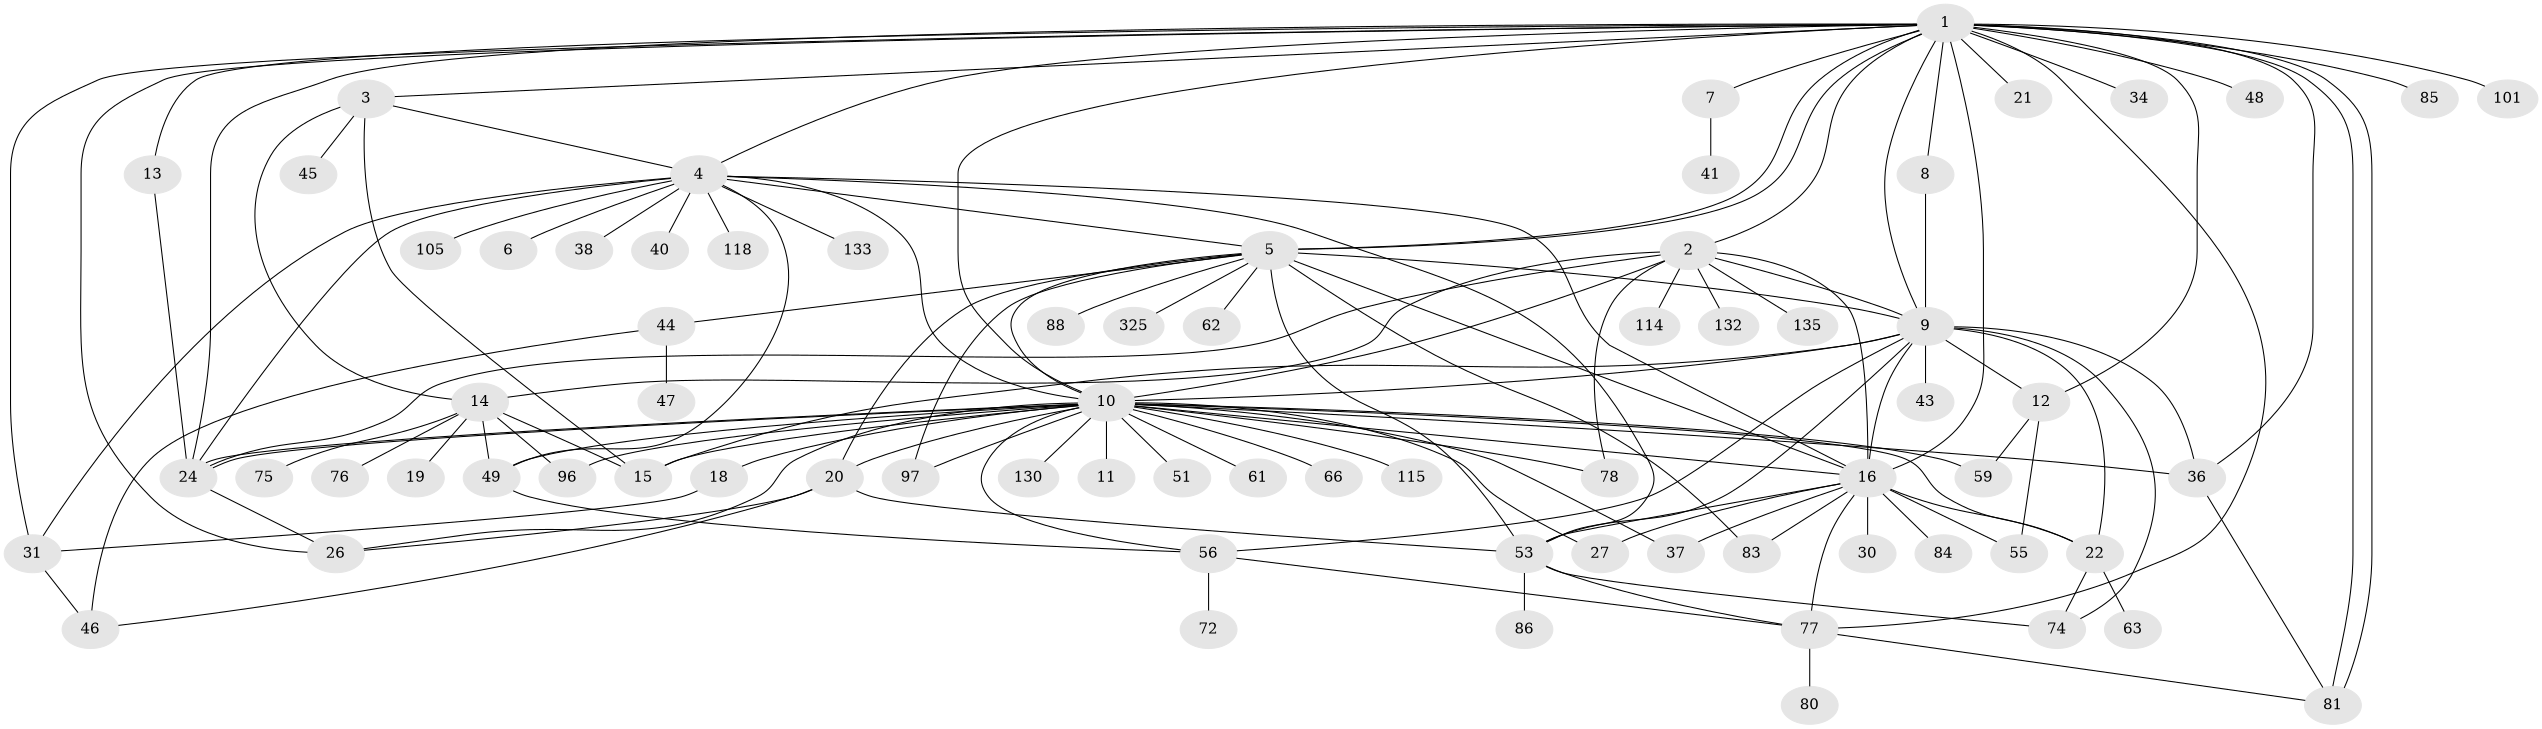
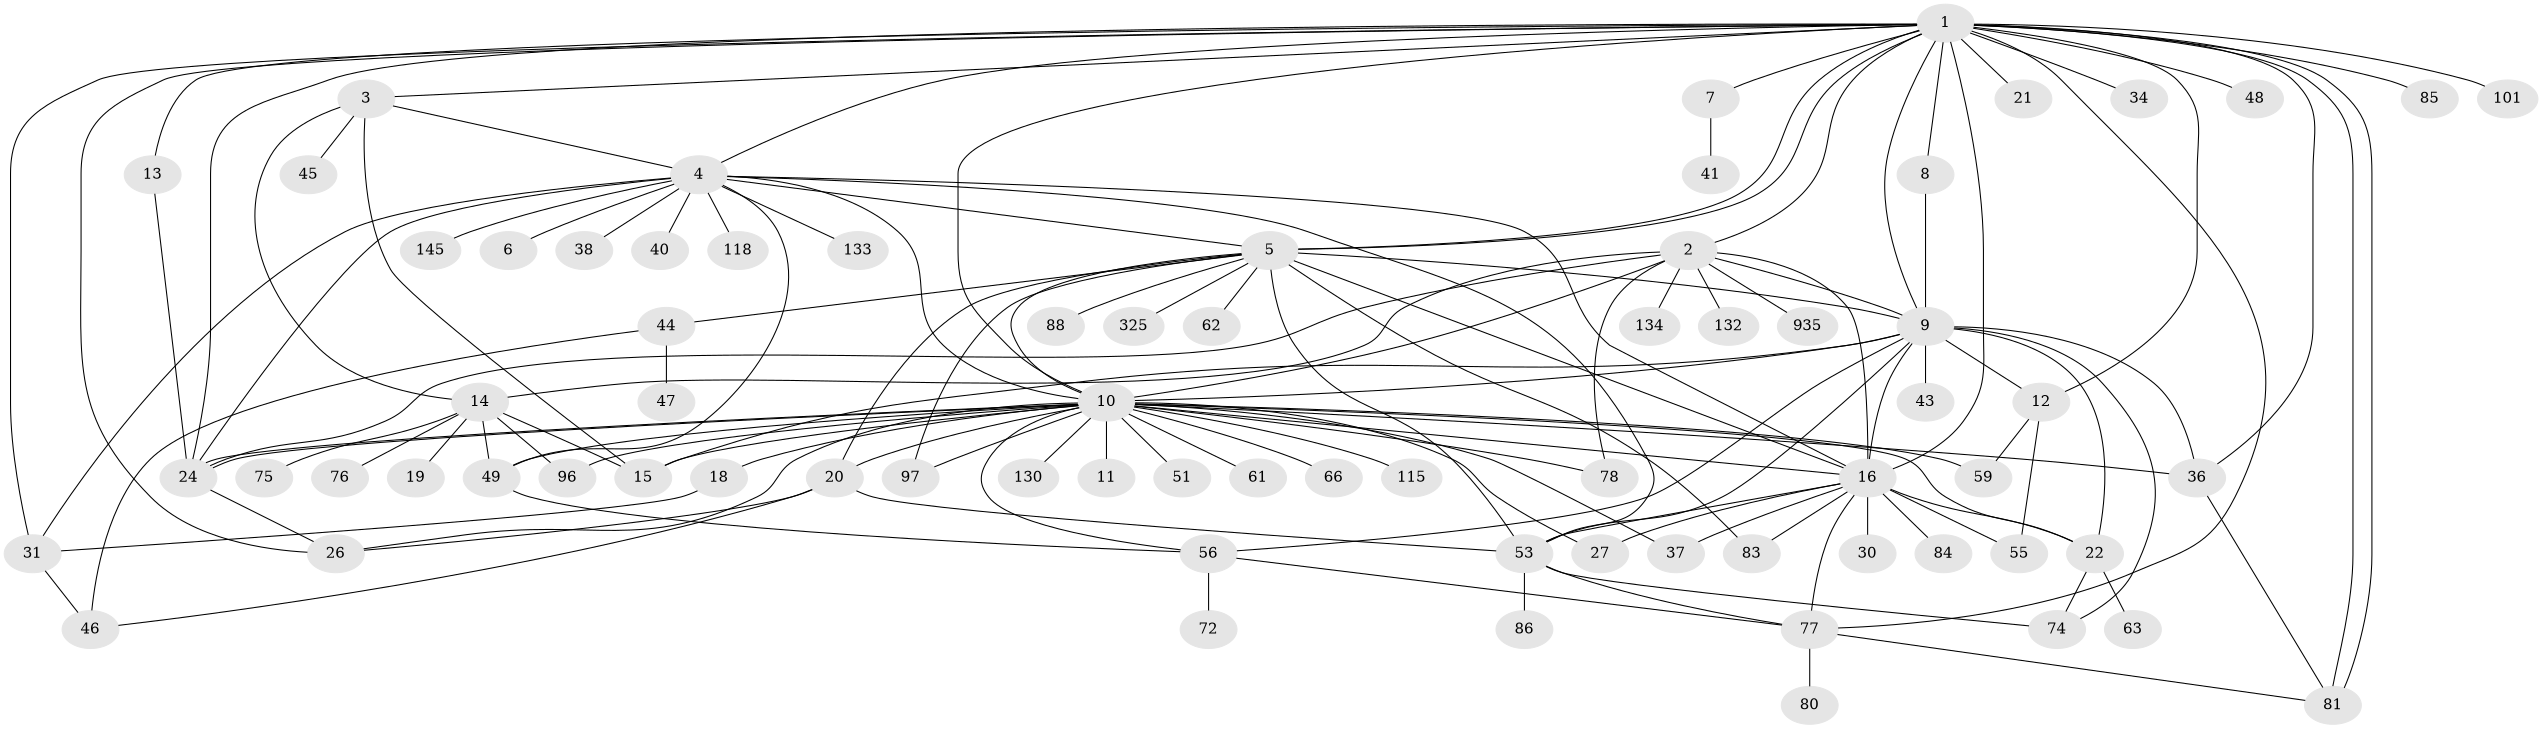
  graph {
    node [color=gray90 style=filled]
    1
    2
    3
    4
    5
    7
    8
    9 [super="+106+120+126+32+69+28+35+91"]
    10 [super="+21"]
    12
    13
    16 [super="+94+102+82+71+17"]
    24 [super="+116+119"]
    26 [super="+112+134+98"]
    n15 [label=21]
    31 [super="+42"]
    34
    36
    48
    77 [super="+109"]
    81
    85
    101
    14 [super="+129+137+65+50"]
    78
-   114
+   114 [label=134]
    132
-   135
+   135 [label=935]
    15 [super="+87+131+122"]
    45
    6
    38
    40 [super="+67"]
    49
    53 [super="+68+107"]
    118
    133
-   145 [label=105]
+   145
    20 [super="+113+25"]
    44
    62
    83 [super="+140"]
    88
    97
    n45 [label=325]
    41 [super="+70"]
    22 [super="+52+123+100"]
    43
    56 [super="+92+142"]
    74
    11 [super="+64"]
    18 [super="+95"]
    27
    37 [super="+60"]
    51
    59 [super="+73"]
    61
    66
    96 [super="+121"]
    115
    130
    55 [super="+58"]
    30 [super="+57"]
    84
    46 [super="+93"]
    80
    19
    75
    76
    86
    47
    63
    72
    1 -- 2
    1 -- 3
    1 -- 4
    1 -- 5
    1 -- 5
    1 -- 7
    1 -- 8
    1 -- 9
    1 -- 10
    1 -- 12
    1 -- 13
    1 -- 16 [weight=3]
    1 -- 24
    1 -- 26
    1 -- n15
    1 -- 31
    1 -- 34
    1 -- 36
    1 -- 48
    1 -- 77
    1 -- 81
    1 -- 81
    1 -- 85
    1 -- 101
    2 -- 9
    2 -- 10
    2 -- 16
    2 -- 24
    2 -- 14
    2 -- 78
    2 -- 114
    2 -- 132
    2 -- 135
    3 -- 4
    3 -- 14
    3 -- 15
    3 -- 45
    4 -- 5
    4 -- 10
    4 -- 16
    4 -- 24
    4 -- 31
    4 -- 6
    4 -- 38
    4 -- 40 [weight=2]
    4 -- 49
    4 -- 53
    4 -- 118
    4 -- 133
    4 -- 145
    5 -- 9 [weight=4]
    5 -- 10
    5 -- 16
    5 -- 53
    5 -- 20
    5 -- 44
    5 -- 62
    5 -- 83
    5 -- 88
    5 -- 97
    5 -- n45
    7 -- 41
    8 -- 9
    9 -- 10
    9 -- 12
    9 -- 16 [weight=5]
    9 -- 36
    9 -- 15
    9 -- 53
    9 -- 22
    9 -- 43
    9 -- 56
    9 -- 74
    10 -- 16 [weight=3]
    10 -- 24
    10 -- 24
    10 -- 26
    10 -- 36
    10 -- 78
    10 -- 15
    10 -- 49
    10 -- 20 [weight=2]
    10 -- 97
    10 -- 22
    10 -- 56
    10 -- 11 [weight=2]
    10 -- 18
    10 -- 27
    10 -- 37
    10 -- 51
    10 -- 59
    10 -- 61
    10 -- 66
    10 -- 96
    10 -- 115
    10 -- 130
    12 -- 59
    12 -- 55
    13 -- 24
    16 -- 77
    16 -- 53
    16 -- 83
    16 -- 22 [weight=2]
    16 -- 27
    16 -- 37
    16 -- 55
    16 -- 30
    16 -- 84
    24 -- 26
    31 -- 46
    36 -- 81
    77 -- 81
    77 -- 80
    14 -- 15
    14 -- 49
    14 -- 96
    14 -- 19
    14 -- 75
    14 -- 76
    49 -- 56
    53 -- 77
    53 -- 74
    53 -- 86
    20 -- 26
    20 -- 53
    20 -- 46
    44 -- 46
    44 -- 47
    22 -- 74
    22 -- 63
    56 -- 77
    56 -- 72
    18 -- 31
  }
